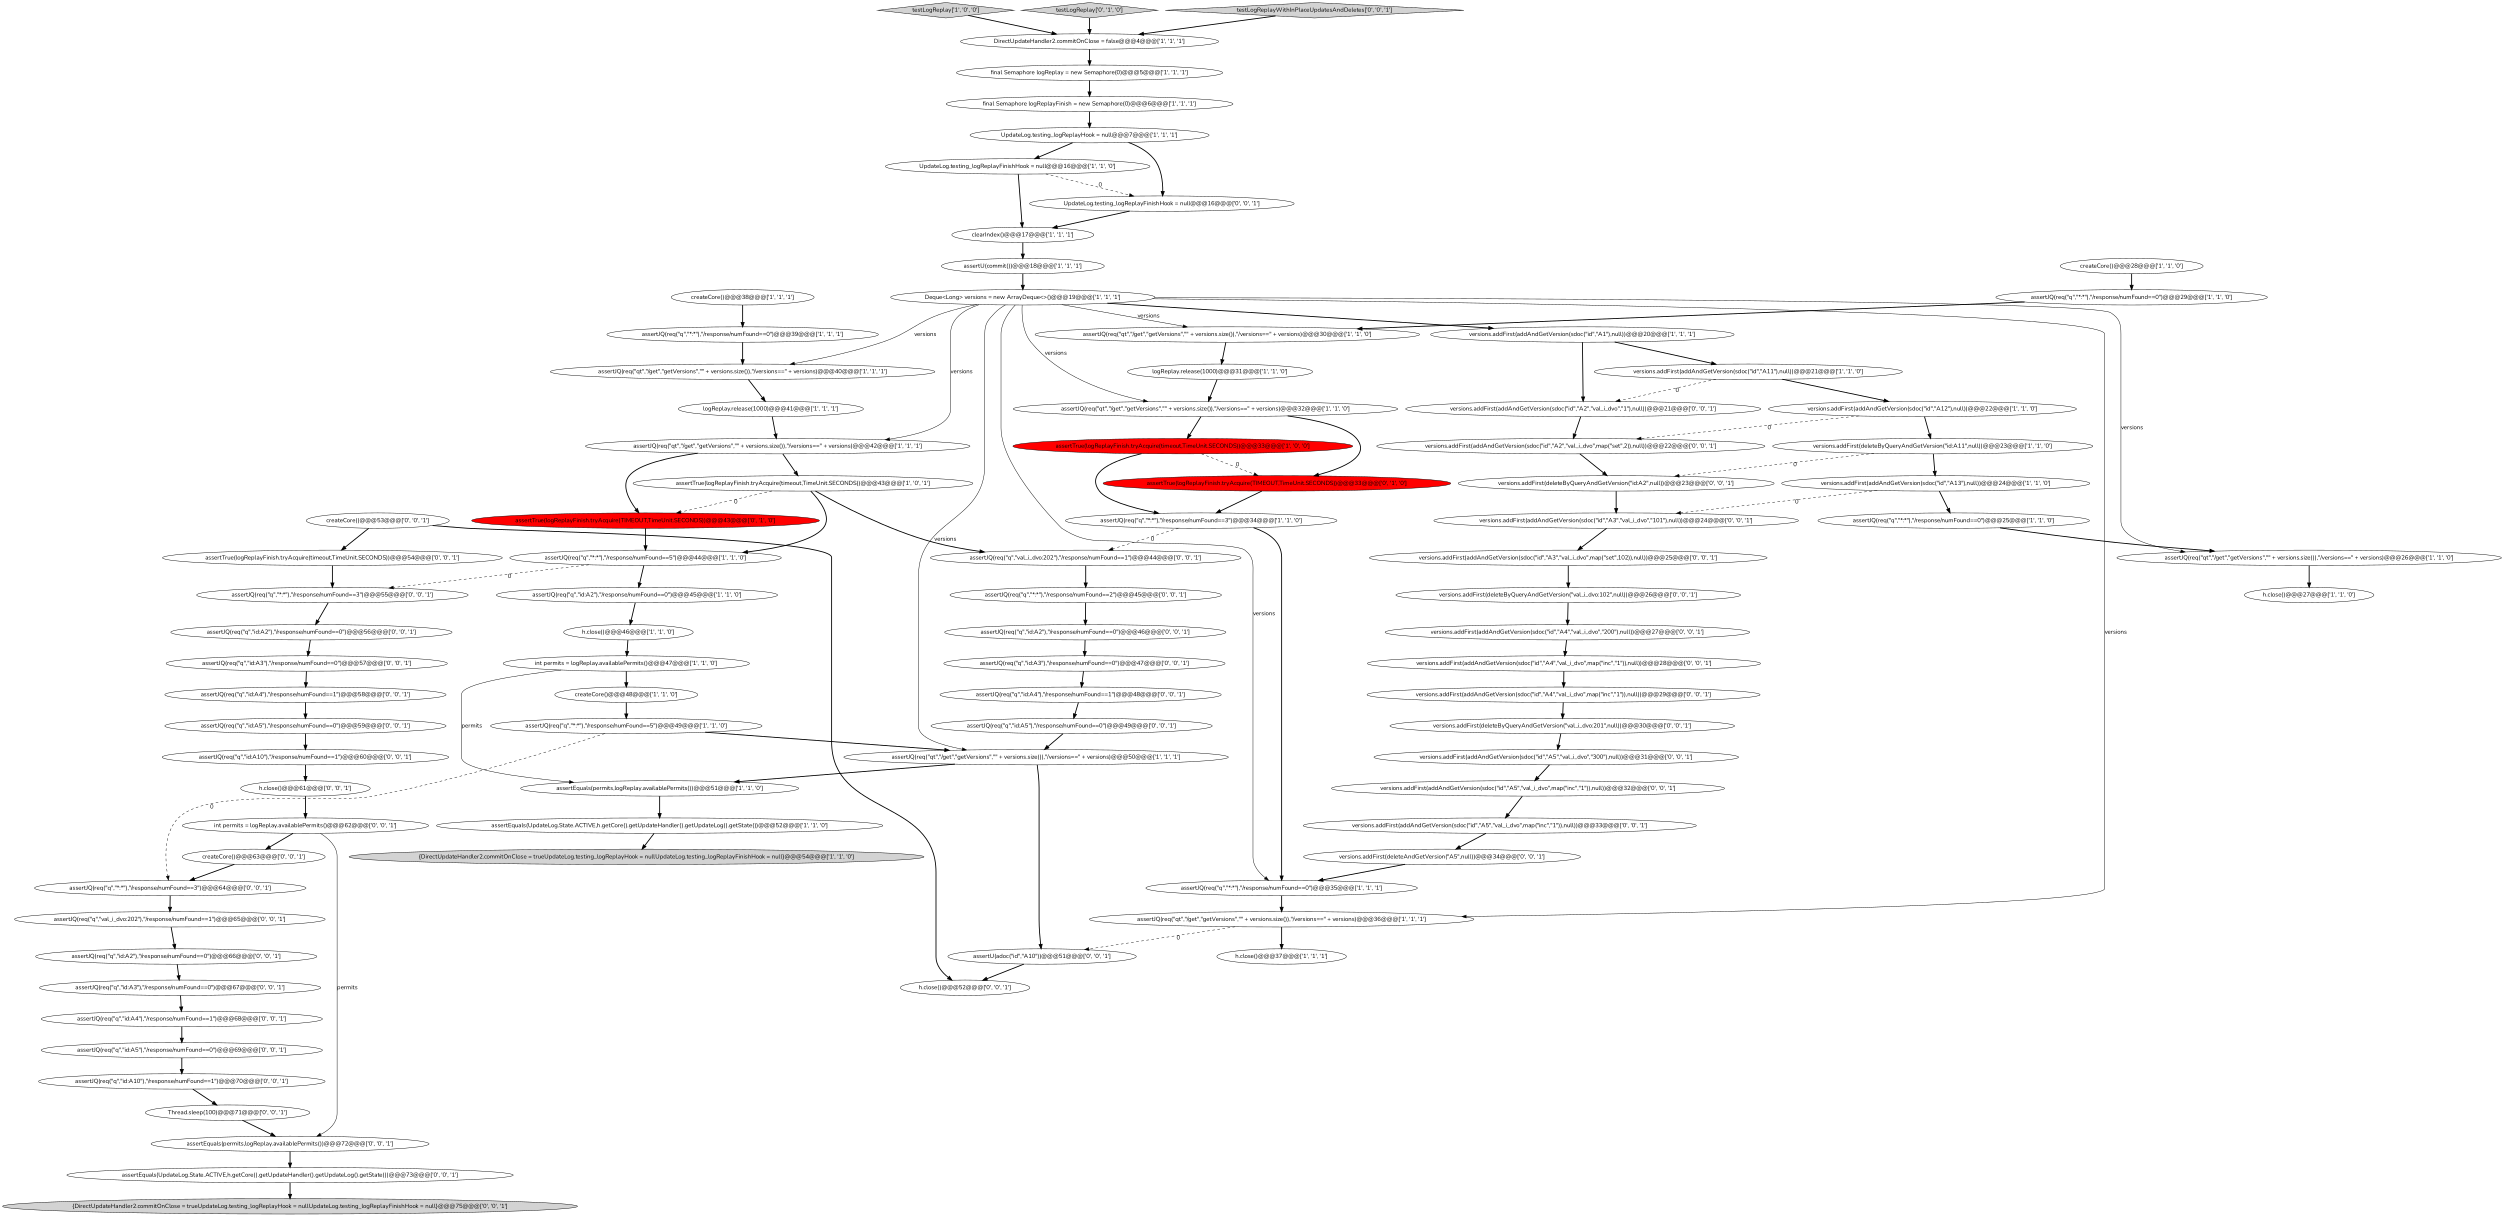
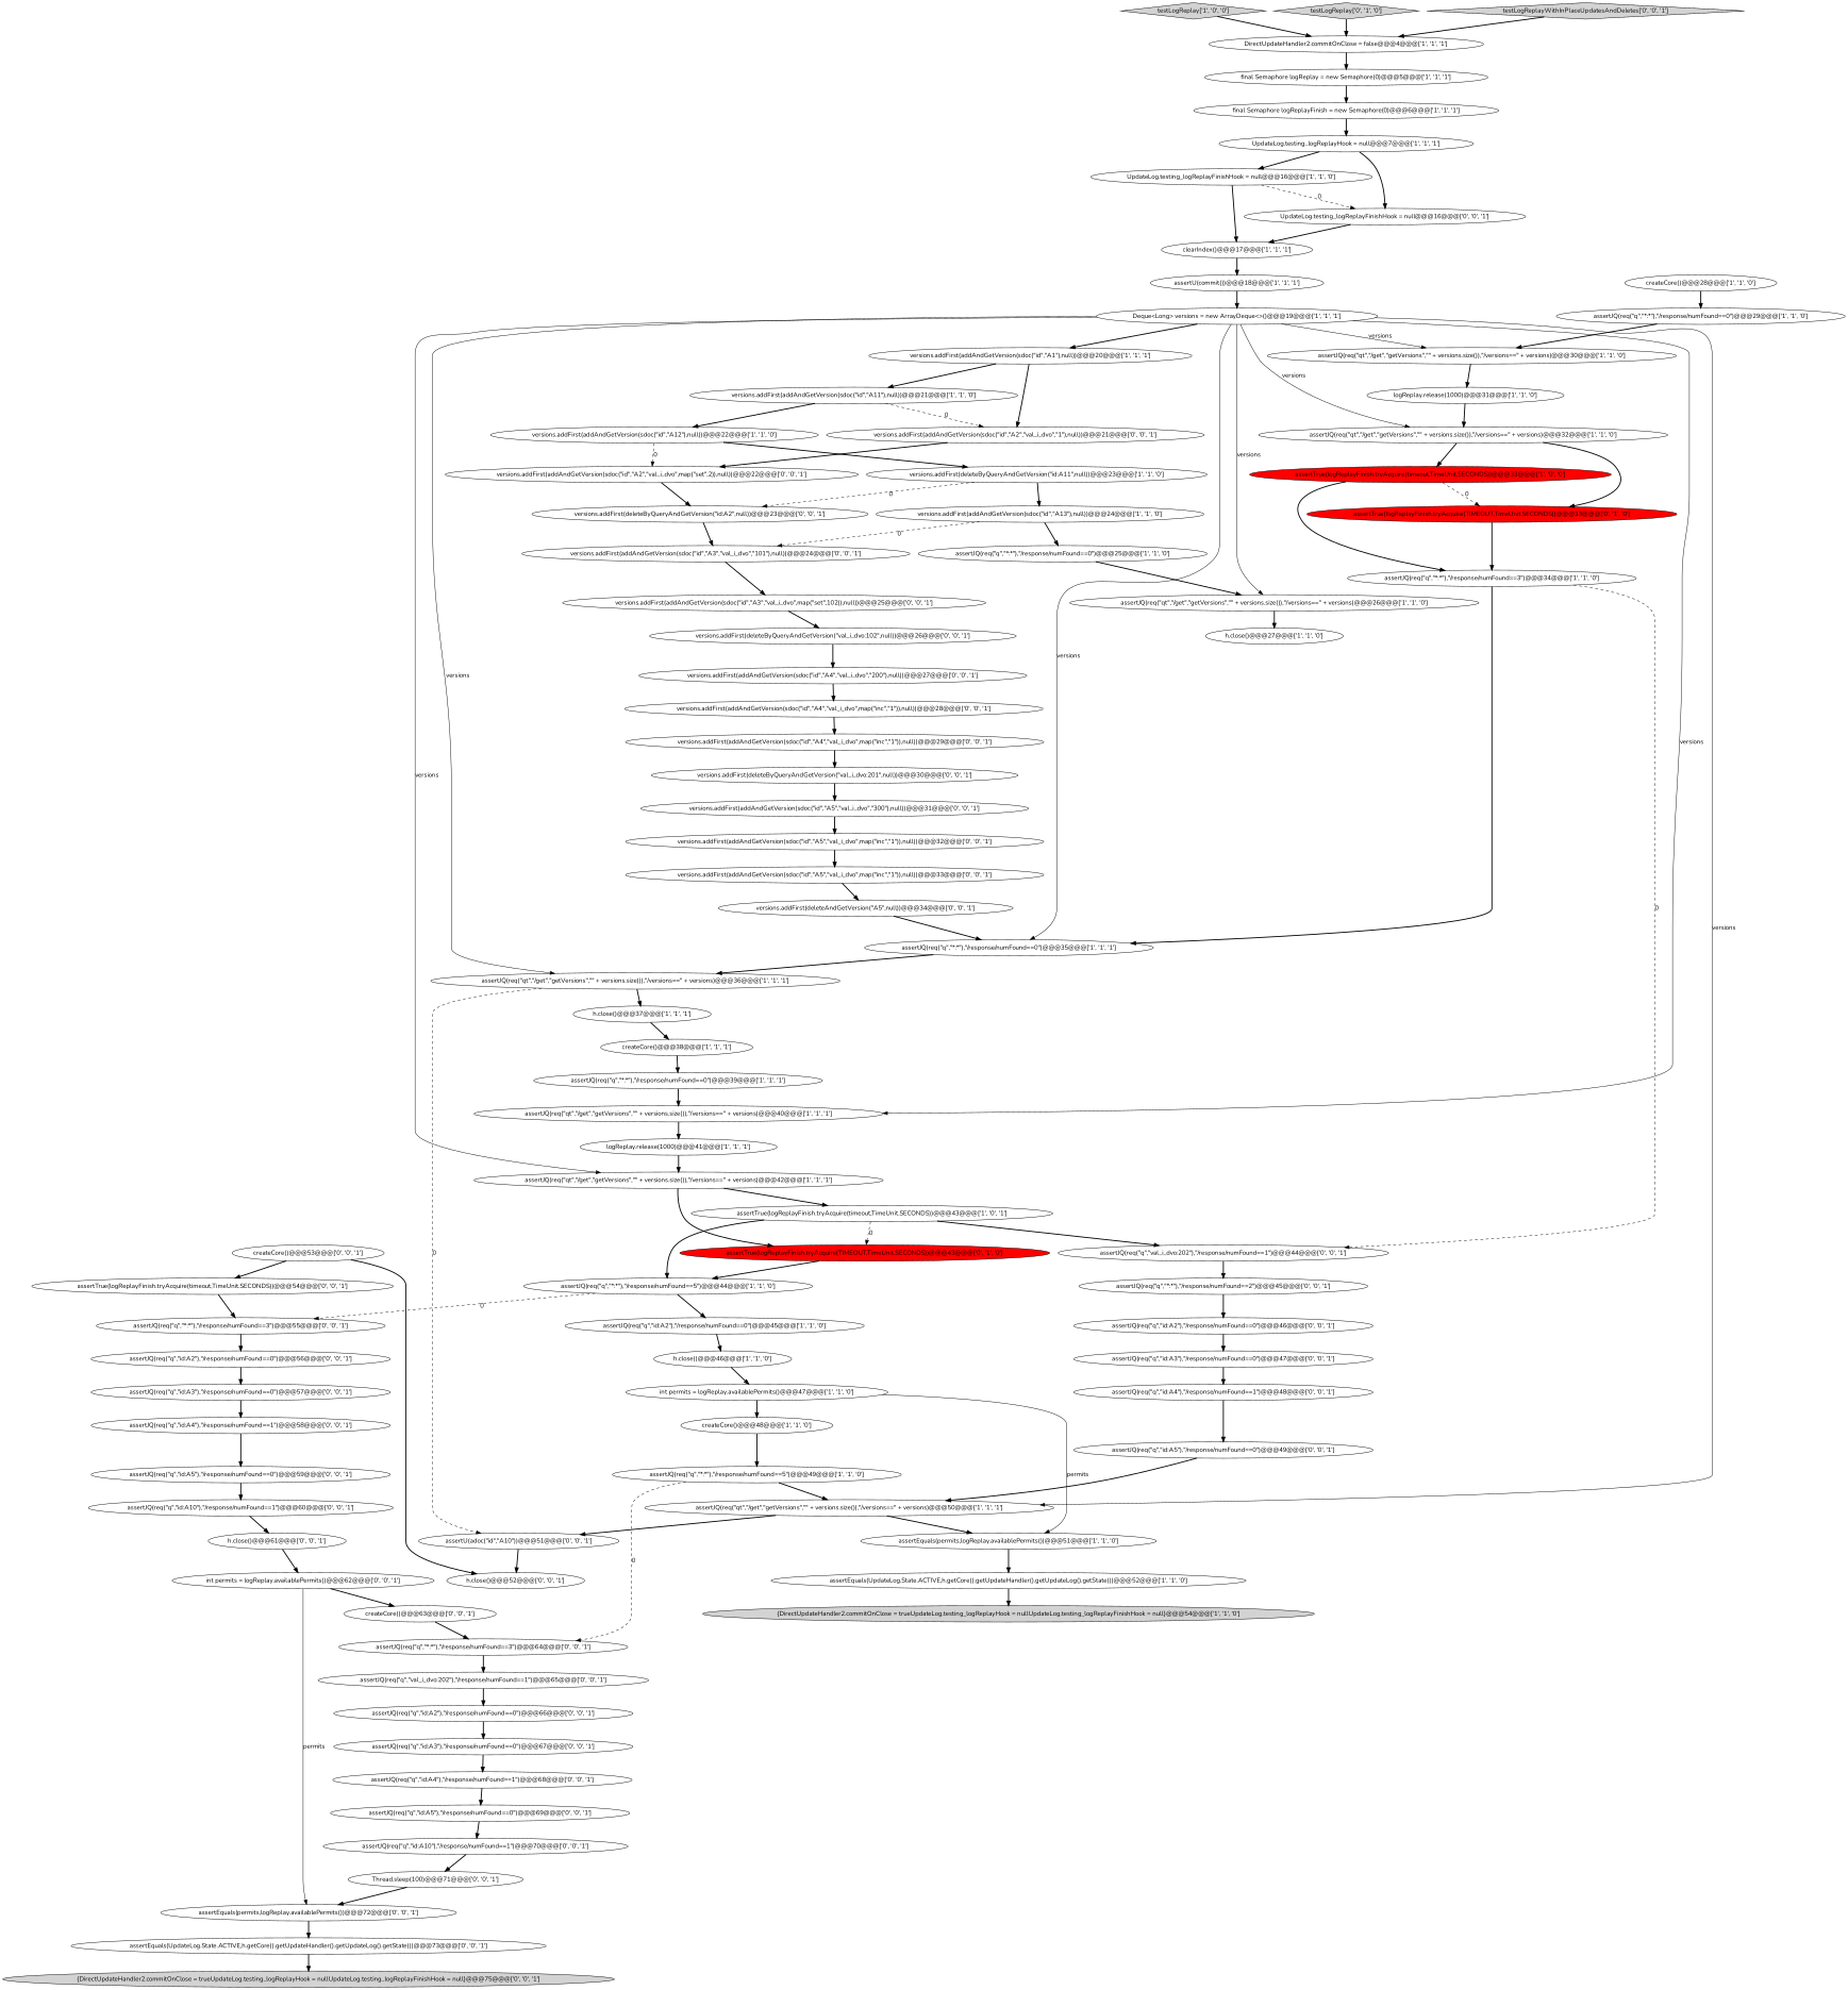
  digraph {
    fontname=Nunito
    node [fillcolor=white fontname=Nunito shape=ellipse style=filled]
    edge [fontname=Nunito style=bold]
    n1 [label="UpdateLog.testing_logReplayFinishHook = null@@@16@@@['1', '1', '0']"]
    n2 [label="clearIndex()@@@17@@@['1', '1', '1']"]
    n3 [label="UpdateLog.testing_logReplayFinishHook = null@@@16@@@['0', '0', '1']"]
    n4 [label="assertU(commit())@@@18@@@['1', '1', '1']"]
    n5 [label="createCore()@@@28@@@['1', '1', '0']"]
    n6 [label="assertJQ(req(\"q\",\"*:*\"),\"/response/numFound==0\")@@@29@@@['1', '1', '0']"]
    n7 [label="assertJQ(req(\"qt\",\"/get\",\"getVersions\",\"\" + versions.size()),\"/versions==\" + versions)@@@30@@@['1', '1', '0']"]
    n8 [label="versions.addFirst(addAndGetVersion(sdoc(\"id\",\"A4\",\"val_i_dvo\",map(\"inc\",\"1\")),null))@@@28@@@['0', '0', '1']"]
    n9 [label="versions.addFirst(addAndGetVersion(sdoc(\"id\",\"A4\",\"val_i_dvo\",map(\"inc\",\"1\")),null))@@@29@@@['0', '0', '1']"]
    n10 [label="versions.addFirst(deleteByQueryAndGetVersion(\"val_i_dvo:201\",null))@@@30@@@['0', '0', '1']"]
    n11 [label="Deque<Long> versions = new ArrayDeque<>()@@@19@@@['1', '1', '1']"]
    n12 [label="assertJQ(req(\"qt\",\"/get\",\"getVersions\",\"\" + versions.size()),\"/versions==\" + versions)@@@40@@@['1', '1', '1']"]
    n13 [label="assertJQ(req(\"q\",\"*:*\"),\"/response/numFound==0\")@@@35@@@['1', '1', '1']"]
    n14 [label="assertJQ(req(\"qt\",\"/get\",\"getVersions\",\"\" + versions.size()),\"/versions==\" + versions)@@@50@@@['1', '1', '1']"]
    n15 [label="assertJQ(req(\"qt\",\"/get\",\"getVersions\",\"\" + versions.size()),\"/versions==\" + versions)@@@32@@@['1', '1', '0']"]
    n16 [label="assertJQ(req(\"qt\",\"/get\",\"getVersions\",\"\" + versions.size()),\"/versions==\" + versions)@@@26@@@['1', '1', '0']"]
    n17 [label="versions.addFirst(addAndGetVersion(sdoc(\"id\",\"A1\"),null))@@@20@@@['1', '1', '1']"]
    n18 [label="assertJQ(req(\"qt\",\"/get\",\"getVersions\",\"\" + versions.size()),\"/versions==\" + versions)@@@42@@@['1', '1', '1']"]
    n19 [label="assertJQ(req(\"qt\",\"/get\",\"getVersions\",\"\" + versions.size()),\"/versions==\" + versions)@@@36@@@['1', '1', '1']"]
    n20 [label="logReplay.release(1000)@@@41@@@['1', '1', '1']"]
    n21 [label="assertU(adoc(\"id\",\"A10\"))@@@51@@@['0', '0', '1']"]
    n22 [label="assertEquals(permits,logReplay.availablePermits())@@@51@@@['1', '1', '0']"]
    n23 [label="logReplay.release(1000)@@@31@@@['1', '1', '0']"]
    n24 [fillcolor=red label="assertTrue(logReplayFinish.tryAcquire(timeout,TimeUnit.SECONDS))@@@33@@@['1', '0', '0']"]
    n25 [fillcolor=red label="assertTrue(logReplayFinish.tryAcquire(TIMEOUT,TimeUnit.SECONDS))@@@33@@@['0', '1', '0']"]
    n26 [label="h.close()@@@27@@@['1', '1', '0']"]
    n27 [label="versions.addFirst(addAndGetVersion(sdoc(\"id\",\"A11\"),null))@@@21@@@['1', '1', '0']"]
    n28 [label="versions.addFirst(addAndGetVersion(sdoc(\"id\",\"A2\",\"val_i_dvo\",\"1\"),null))@@@21@@@['0', '0', '1']"]
    n29 [fillcolor=red label="assertTrue(logReplayFinish.tryAcquire(TIMEOUT,TimeUnit.SECONDS))@@@43@@@['0', '1', '0']"]
    n30 [label="assertTrue(logReplayFinish.tryAcquire(timeout,TimeUnit.SECONDS))@@@43@@@['1', '0', '1']"]
    n31 [label="h.close()@@@37@@@['1', '1', '1']"]
    n32 [label="assertJQ(req(\"q\",\"id:A3\"),\"/response/numFound==0\")@@@47@@@['0', '0', '1']"]
    n33 [label="assertJQ(req(\"q\",\"id:A4\"),\"/response/numFound==1\")@@@48@@@['0', '0', '1']"]
    n34 [label="assertJQ(req(\"q\",\"id:A5\"),\"/response/numFound==0\")@@@49@@@['0', '0', '1']"]
    n35 [label="assertEquals(UpdateLog.State.ACTIVE,h.getCore().getUpdateHandler().getUpdateLog().getState())@@@73@@@['0', '0', '1']"]
    n36 [fillcolor=lightgray label="{DirectUpdateHandler2.commitOnClose = trueUpdateLog.testing_logReplayHook = nullUpdateLog.testing_logReplayFinishHook = null}@@@75@@@['0', '0', '1']"]
    n37 [fillcolor=lightgray label="testLogReplay['1', '0', '0']" shape=diamond]
    n38 [label="DirectUpdateHandler2.commitOnClose = false@@@4@@@['1', '1', '1']"]
    n39 [label="final Semaphore logReplay = new Semaphore(0)@@@5@@@['1', '1', '1']"]
    n40 [label="assertJQ(req(\"q\",\"id:A2\"),\"/response/numFound==0\")@@@56@@@['0', '0', '1']"]
    n41 [label="assertJQ(req(\"q\",\"id:A3\"),\"/response/numFound==0\")@@@57@@@['0', '0', '1']"]
    n42 [label="assertJQ(req(\"q\",\"id:A4\"),\"/response/numFound==1\")@@@58@@@['0', '0', '1']"]
    n43 [label="versions.addFirst(addAndGetVersion(sdoc(\"id\",\"A3\",\"val_i_dvo\",map(\"set\",102)),null))@@@25@@@['0', '0', '1']"]
    n44 [label="versions.addFirst(deleteByQueryAndGetVersion(\"val_i_dvo:102\",null))@@@26@@@['0', '0', '1']"]
    n45 [label="versions.addFirst(addAndGetVersion(sdoc(\"id\",\"A4\",\"val_i_dvo\",\"200\"),null))@@@27@@@['0', '0', '1']"]
    n46 [label="versions.addFirst(addAndGetVersion(sdoc(\"id\",\"A5\",\"val_i_dvo\",\"300\"),null))@@@31@@@['0', '0', '1']"]
    n47 [label="versions.addFirst(addAndGetVersion(sdoc(\"id\",\"A5\",\"val_i_dvo\",map(\"inc\",\"1\")),null))@@@32@@@['0', '0', '1']"]
    n48 [label="versions.addFirst(deleteAndGetVersion(\"A5\",null))@@@34@@@['0', '0', '1']"]
    n49 [label="int permits = logReplay.availablePermits()@@@62@@@['0', '0', '1']"]
    n50 [label="assertEquals(permits,logReplay.availablePermits())@@@72@@@['0', '0', '1']"]
    n51 [label="createCore()@@@63@@@['0', '0', '1']"]
    n52 [label="assertJQ(req(\"q\",\"*:*\"),\"/response/numFound==3\")@@@64@@@['0', '0', '1']"]
    n53 [label="final Semaphore logReplayFinish = new Semaphore(0)@@@6@@@['1', '1', '1']"]
    n54 [label="assertJQ(req(\"q\",\"id:A4\"),\"/response/numFound==1\")@@@68@@@['0', '0', '1']"]
    n55 [label="assertJQ(req(\"q\",\"id:A5\"),\"/response/numFound==0\")@@@69@@@['0', '0', '1']"]
    n56 [label="assertJQ(req(\"q\",\"id:A10\"),\"/response/numFound==1\")@@@70@@@['0', '0', '1']"]
    n57 [label="versions.addFirst(addAndGetVersion(sdoc(\"id\",\"A5\",\"val_i_dvo\",map(\"inc\",\"1\")),null))@@@33@@@['0', '0', '1']"]
    n58 [label="assertJQ(req(\"q\",\"*:*\"),\"/response/numFound==3\")@@@34@@@['1', '1', '0']"]
    n59 [label="assertJQ(req(\"q\",\"val_i_dvo:202\"),\"/response/numFound==1\")@@@44@@@['0', '0', '1']"]
    n60 [label="assertJQ(req(\"q\",\"id:A5\"),\"/response/numFound==0\")@@@59@@@['0', '0', '1']"]
    n61 [label="assertJQ(req(\"q\",\"id:A10\"),\"/response/numFound==1\")@@@60@@@['0', '0', '1']"]
    n62 [label="h.close()@@@61@@@['0', '0', '1']"]
    n63 [label="assertJQ(req(\"q\",\"*:*\"),\"/response/numFound==2\")@@@45@@@['0', '0', '1']"]
    n64 [label="assertJQ(req(\"q\",\"id:A2\"),\"/response/numFound==0\")@@@46@@@['0', '0', '1']"]
    n65 [label="versions.addFirst(addAndGetVersion(sdoc(\"id\",\"A12\"),null))@@@22@@@['1', '1', '0']"]
    n66 [label="versions.addFirst(addAndGetVersion(sdoc(\"id\",\"A2\",\"val_i_dvo\",map(\"set\",2)),null))@@@22@@@['0', '0', '1']"]
    n67 [label="versions.addFirst(deleteByQueryAndGetVersion(\"id:A11\",null))@@@23@@@['1', '1', '0']"]
    n68 [label="UpdateLog.testing_logReplayHook = null@@@7@@@['1', '1', '1']"]
    n69 [label="versions.addFirst(deleteByQueryAndGetVersion(\"id:A2\",null))@@@23@@@['0', '0', '1']"]
    n70 [label="versions.addFirst(addAndGetVersion(sdoc(\"id\",\"A3\",\"val_i_dvo\",\"101\"),null))@@@24@@@['0', '0', '1']"]
    n71 [label="assertJQ(req(\"q\",\"*:*\"),\"/response/numFound==5\")@@@49@@@['1', '1', '0']"]
    n72 [label="assertJQ(req(\"q\",\"val_i_dvo:202\"),\"/response/numFound==1\")@@@65@@@['0', '0', '1']"]
    n73 [label="h.close()@@@52@@@['0', '0', '1']"]
    n74 [label="assertEquals(UpdateLog.State.ACTIVE,h.getCore().getUpdateHandler().getUpdateLog().getState())@@@52@@@['1', '1', '0']"]
    n75 [label="createCore()@@@38@@@['1', '1', '1']"]
    n76 [label="assertJQ(req(\"q\",\"*:*\"),\"/response/numFound==0\")@@@39@@@['1', '1', '1']"]
    n77 [fillcolor=lightgray label="{DirectUpdateHandler2.commitOnClose = trueUpdateLog.testing_logReplayHook = nullUpdateLog.testing_logReplayFinishHook = null}@@@54@@@['1', '1', '0']"]
    n78 [label="createCore()@@@53@@@['0', '0', '1']"]
    n79 [label="assertTrue(logReplayFinish.tryAcquire(timeout,TimeUnit.SECONDS))@@@54@@@['0', '0', '1']"]
    n80 [label="assertJQ(req(\"q\",\"*:*\"),\"/response/numFound==3\")@@@55@@@['0', '0', '1']"]
    n81 [label="assertJQ(req(\"q\",\"id:A2\"),\"/response/numFound==0\")@@@66@@@['0', '0', '1']"]
    n82 [label="assertJQ(req(\"q\",\"id:A3\"),\"/response/numFound==0\")@@@67@@@['0', '0', '1']"]
    n83 [fillcolor=lightgray label="testLogReplay['0', '1', '0']" shape=diamond]
    n84 [label="assertJQ(req(\"q\",\"*:*\"),\"/response/numFound==5\")@@@44@@@['1', '1', '0']"]
    n85 [label="assertJQ(req(\"q\",\"id:A2\"),\"/response/numFound==0\")@@@45@@@['1', '1', '0']"]
    n86 [label="versions.addFirst(addAndGetVersion(sdoc(\"id\",\"A13\"),null))@@@24@@@['1', '1', '0']"]
    n87 [fillcolor=lightgray label="testLogReplayWithInPlaceUpdatesAndDeletes['0', '0', '1']" shape=diamond]
    n88 [label="int permits = logReplay.availablePermits()@@@47@@@['1', '1', '0']"]
    n89 [label="createCore()@@@48@@@['1', '1', '0']"]
    n90 [label="Thread.sleep(100)@@@71@@@['0', '0', '1']"]
    n91 [label="h.close()@@@46@@@['1', '1', '0']"]
    n92 [label="assertJQ(req(\"q\",\"*:*\"),\"/response/numFound==0\")@@@25@@@['1', '1', '0']"]
    n1 -> n2
    n1 -> n3 [label=0 style=dashed]
    n2 -> n4
    n3 -> n2
    n4 -> n11
    n5 -> n6
    n6 -> n7
    n7 -> n23
    n8 -> n9
    n9 -> n10
    n10 -> n46
    n11 -> n7 [label=versions style=solid]
    n11 -> n12 [label=versions style=solid]
    n11 -> n13 [label=versions style=solid]
    n11 -> n14 [label=versions style=solid]
    n11 -> n15 [label=versions style=solid]
    n11 -> n16 [label=versions style=solid]
    n11 -> n17
    n11 -> n18 [label=versions style=solid]
    n11 -> n19 [label=versions style=solid]
    n12 -> n20
    n13 -> n19
    n14 -> n21
    n14 -> n22
    n15 -> n24
    n15 -> n25
    n16 -> n26
    n17 -> n27
    n17 -> n28
    n18 -> n29
    n18 -> n30
    n19 -> n21 [label=0 style=dashed]
    n19 -> n31
    n20 -> n18
    n21 -> n73
    n22 -> n74
    n23 -> n15
    n24 -> n25 [label=0 style=dashed]
    n24 -> n58
    n25 -> n58
    n27 -> n28 [label=0 style=dashed]
    n27 -> n65
    n28 -> n66
    n29 -> n84
    n30 -> n29 [label=0 style=dashed]
    n30 -> n59
    n30 -> n84
+   n31 -> n75
    n32 -> n33
    n33 -> n34
    n34 -> n14
    n35 -> n36
    n37 -> n38
    n38 -> n39
    n39 -> n53
    n40 -> n41
    n41 -> n42
    n42 -> n60
    n43 -> n44
    n44 -> n45
    n45 -> n8
    n46 -> n47
    n47 -> n57
    n48 -> n13
    n49 -> n50 [label=permits style=solid]
    n49 -> n51
    n50 -> n35
    n51 -> n52
    n52 -> n72
    n53 -> n68
    n54 -> n55
    n55 -> n56
    n56 -> n90
    n57 -> n48
    n58 -> n13
    n58 -> n59 [label=0 style=dashed]
    n59 -> n63
    n60 -> n61
    n61 -> n62
    n62 -> n49
    n63 -> n64
    n64 -> n32
    n65 -> n66 [label=0 style=dashed]
    n65 -> n67
    n66 -> n69
    n67 -> n69 [label=0 style=dashed]
    n67 -> n86
    n68 -> n1
    n68 -> n3
    n69 -> n70
    n70 -> n43
    n71 -> n14
    n71 -> n52 [label=0 style=dashed]
    n72 -> n81
    n74 -> n77
    n75 -> n76
    n76 -> n12
    n78 -> n73
    n78 -> n79
    n79 -> n80
    n80 -> n40
    n81 -> n82
    n82 -> n54
    n83 -> n38
    n84 -> n80 [label=0 style=dashed]
    n84 -> n85
    n85 -> n91
    n86 -> n70 [label=0 style=dashed]
    n86 -> n92
    n87 -> n38
    n88 -> n22 [label=permits style=solid]
    n88 -> n89
    n89 -> n71
    n90 -> n50
    n91 -> n88
    n92 -> n16
  }
